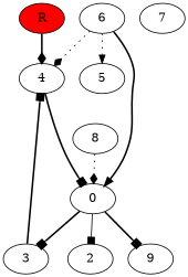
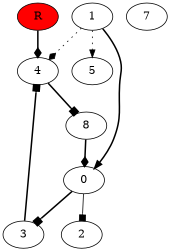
  digraph {
    edge [arrowhead=box style=bold]
-   1 [label=6]
+   1
    4
    5
    n4 [label=0]
    8
    3
    2
-   9
    7
    R [fillcolor="#ff0000" style=filled]
    1 -> 4 [arrowhead=diamond style=dotted]
    1 -> 5 [arrowhead=normal style=dotted]
    1 -> n4 [arrowhead=normal]
-   4 -> n4
+   4 -> 8
    n4 -> 3
    n4 -> 2 [style=solid]
-   n4 -> 9
-   8 -> n4 [arrowhead=diamond style=dotted]
+   8 -> n4 [arrowhead=diamond]
    3 -> 4
    R -> 4 [arrowhead=diamond]
  }
